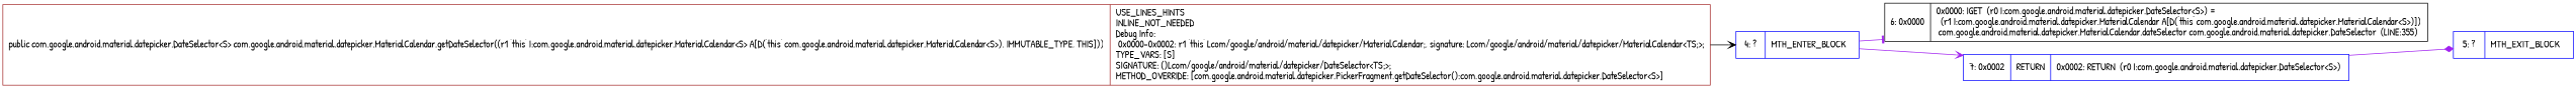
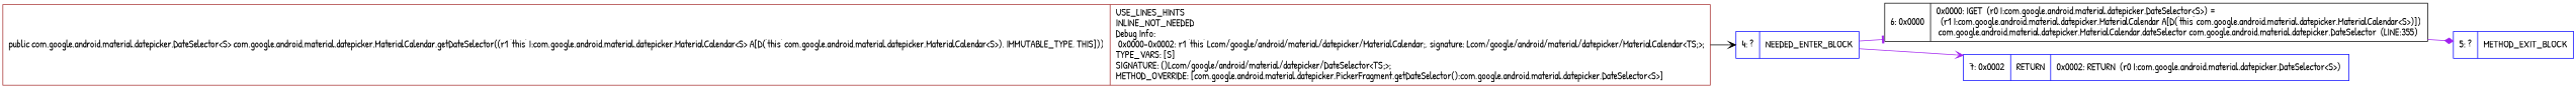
  digraph {
    fontname="Patrick Hand"
    rankdir=LR
    node [color=blue fontname="Patrick Hand" shape=record]
    edge [arrowhead=vee color=purple fontname="Patrick Hand"]
-   n1 [label="{4\:\ ?|MTH_ENTER_BLOCK\l}"]
+   n1 [label="{4\:\ ?|NEEDED_ENTER_BLOCK\l}"]
    n2 [color=black label="{6\:\ 0x0000|0x0000: IGET  (r0 I:com.google.android.material.datepicker.DateSelector\<S\>) = \l  (r1 I:com.google.android.material.datepicker.MaterialCalendar A[D('this' com.google.android.material.datepicker.MaterialCalendar\<S\>)])\l com.google.android.material.datepicker.MaterialCalendar.dateSelector com.google.android.material.datepicker.DateSelector  (LINE:355)\l}"]
    n3 [label="{7\:\ 0x0002|RETURN\l|0x0002: RETURN  (r0 I:com.google.android.material.datepicker.DateSelector\<S\>) \l}"]
-   n4 [label="{5\:\ ?|MTH_EXIT_BLOCK\l}"]
+   n4 [label="{5\:\ ?|METHOD_EXIT_BLOCK\l}"]
    n5 [color=brown label="{public com.google.android.material.datepicker.DateSelector\<S\> com.google.android.material.datepicker.MaterialCalendar.getDateSelector((r1 'this' I:com.google.android.material.datepicker.MaterialCalendar\<S\> A[D('this' com.google.android.material.datepicker.MaterialCalendar\<S\>), IMMUTABLE_TYPE, THIS]))  | USE_LINES_HINTS\lINLINE_NOT_NEEDED\lDebug Info:\l  0x0000\-0x0002: r1 'this' Lcom\/google\/android\/material\/datepicker\/MaterialCalendar;, signature: Lcom\/google\/android\/material\/datepicker\/MaterialCalendar\<TS;\>;\lTYPE_VARS: [S]\lSIGNATURE: ()Lcom\/google\/android\/material\/datepicker\/DateSelector\<TS;\>;\lMETHOD_OVERRIDE: [com.google.android.material.datepicker.PickerFragment.getDateSelector():com.google.android.material.datepicker.DateSelector\<S\>]\l}"]
    n1 -> n2 [arrowhead=tee]
    n1 -> n3
-   n3 -> n4 [arrowhead=diamond]
+   n2 -> n4 [arrowhead=diamond]
    n5 -> n1 [color=black]
  }
